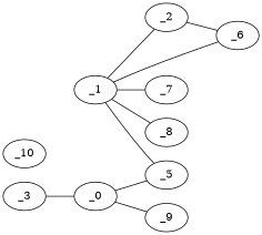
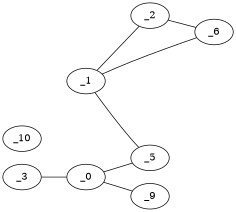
  graph {
    rankdir=LR
    node [charge=0 chem=7 symbol="Cl " x=3.0878 y=0.0861]
    edge [valence=1]
    _1 [chem=49 symbol="Te " y=0.6739]
    _2 [charge=1 chem=2 symbol="O  " x=3.8968]
    _5 [charge=1 chem=2 symbol="O  " x=2.2788]
    _6 [charge=-1 y=1.6739]
-   _7 [charge=-1 x=2.5 y=1.4829]
-   _8 [charge=-1 x=3.6756 y=1.4829]
    _3 [chem=1 symbol="C  " x=3.5878 y=-0.8649]
    n8 [chem=1 label=_0 symbol="C  " x=2.5878 y=-0.8649]
    _9 [chem=1 symbol="C  " x=2 y=-1.6739]
    _10 [chem=4 symbol="N  " x=5.8968 y=0]
    _1 -- _2
    _1 -- _5
    _1 -- _6
-   _1 -- _7
-   _1 -- _8
    _2 -- _6
    _3 -- n8
    n8 -- _5
    n8 -- _9
  }
